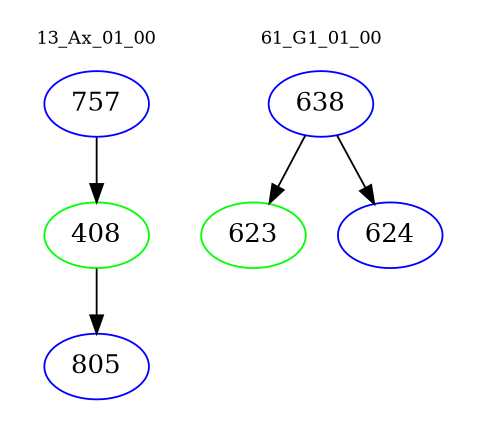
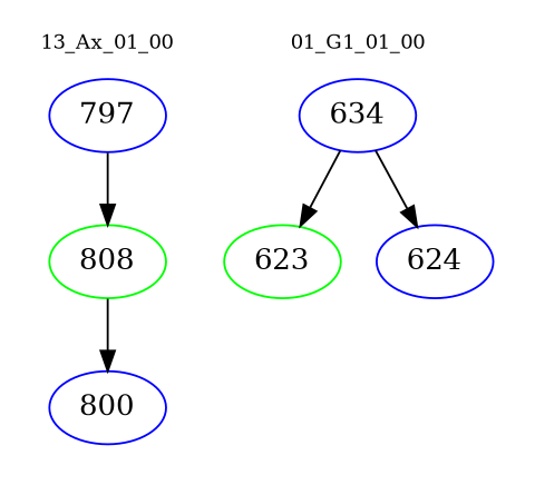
  digraph {
    node [color=blue]
    edge [color=black]
-   n1 [label=757]
-   n2 [label=805]
-   n3 [color=green label=408]
-   n4 [label=638]
+   n1 [label=797]
+   n2 [label=800]
+   n3 [color=green label=808]
+   n4 [label=634]
    n5 [color=green label=623]
    n6 [label=624]
    subgraph cluster_1 {
      color=white
      fontsize=10
      label="13_Ax_01_00"
      n1
      n2
      n3
    }
    subgraph cluster_2 {
      color=white
      fontsize=10
-     label="61_G1_01_00"
+     label="01_G1_01_00"
      n4
      n5
      n6
    }
    n1 -> n3
    n3 -> n2
    n4 -> n5
    n4 -> n6
  }
